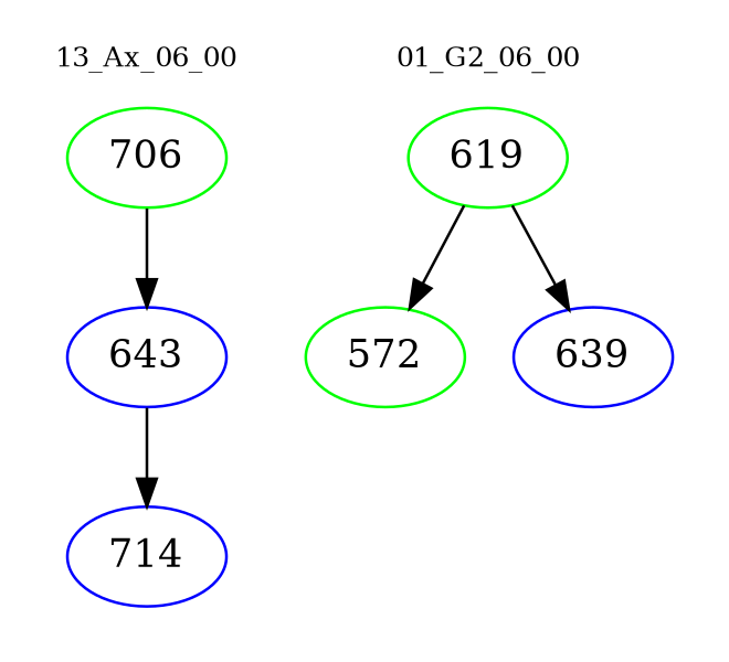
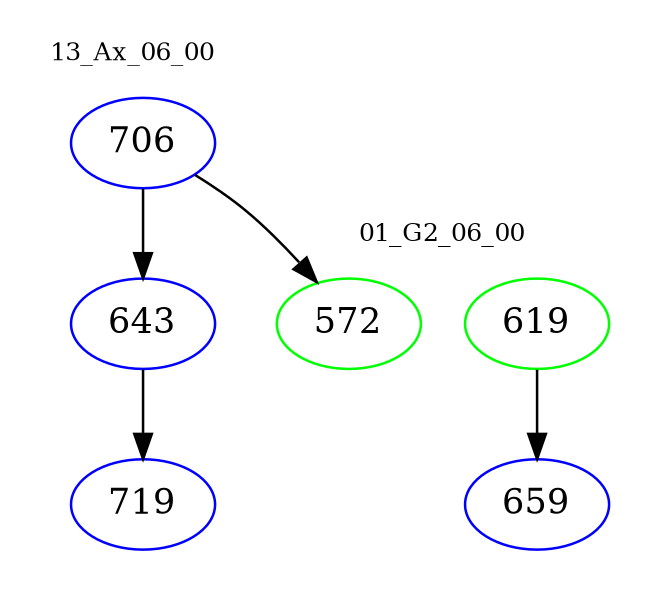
  digraph {
    node [color=green]
    edge [color=black]
-   n1 [label=706]
+   n1 [color=blue label=706]
    n2 [color=blue label=643]
-   n3 [color=blue label=714]
+   n3 [color=blue label=719]
    n4 [label=619]
    n5 [label=572]
-   n6 [color=blue label=639]
+   n6 [color=blue label=659]
    subgraph cluster_1 {
      color=white
      fontsize=10
      label="13_Ax_06_00"
      n1
      n2
      n3
    }
    subgraph cluster_2 {
      color=white
      fontsize=10
      label="01_G2_06_00"
      n4
      n5
      n6
    }
    n1 -> n2
    n2 -> n3
-   n4 -> n5
+   n1 -> n5
    n4 -> n6
  }
